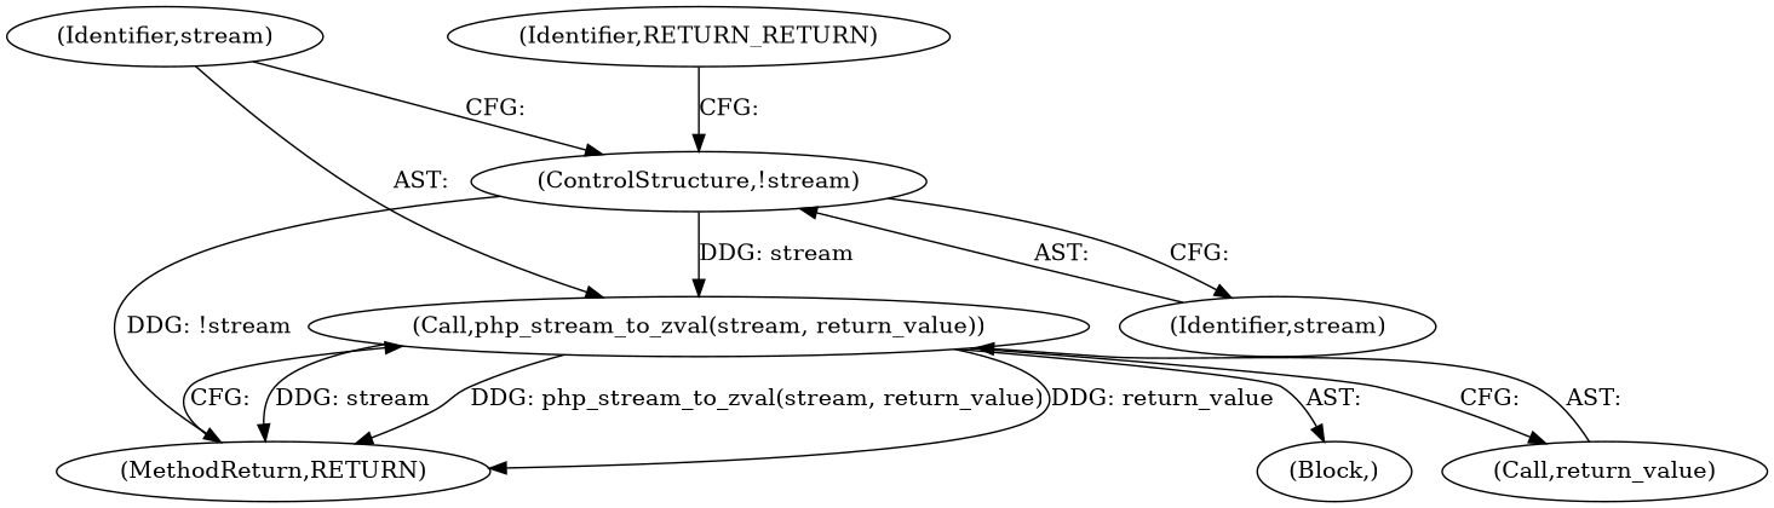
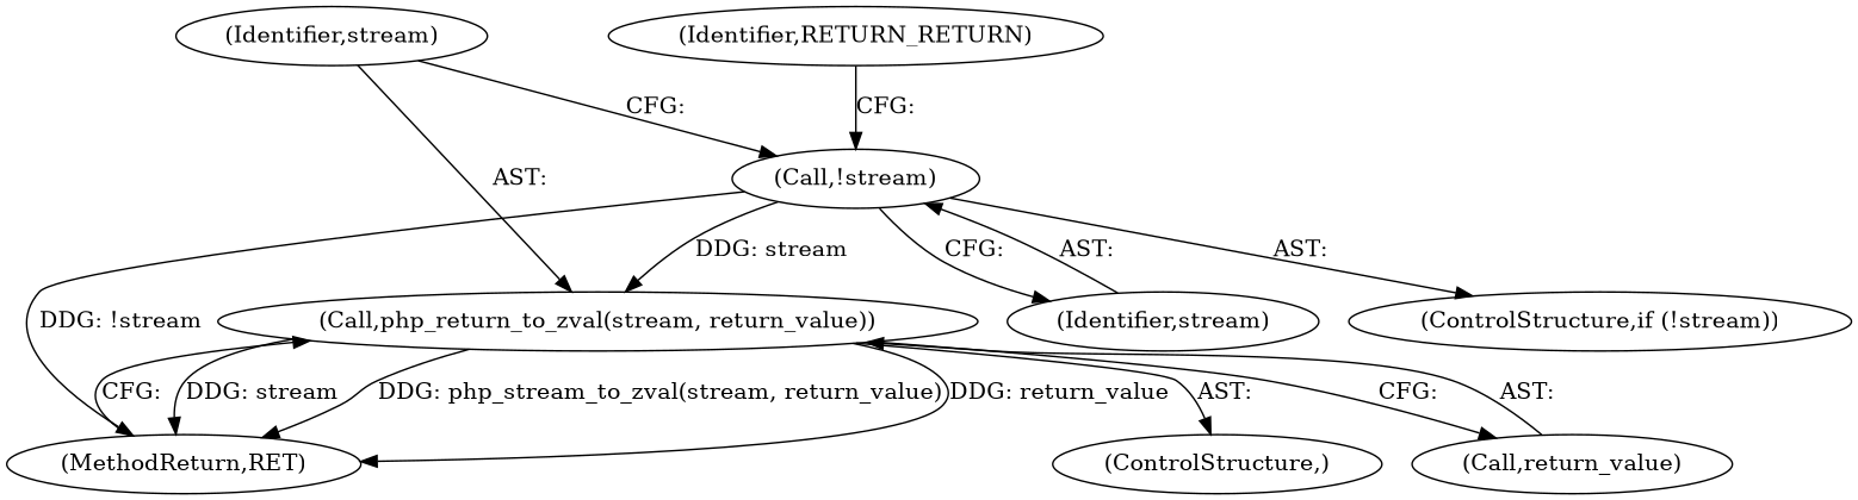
  digraph {
-   n1 [label="(Call,php_stream_to_zval(stream, return_value))"]
-   n2 [label="(MethodReturn,RETURN)"]
-   n3 [label="(Block,)"]
+   n1 [label="(Call,php_return_to_zval(stream, return_value))"]
+   n2 [label="(MethodReturn,RET)"]
+   n3 [label="(ControlStructure,)"]
    n4 [label="(Call,return_value)"]
-   n5 [label="(ControlStructure,!stream)"]
+   n5 [label="(Call,!stream)"]
    n6 [label="(Identifier,stream)"]
+   n7 [label="(ControlStructure,if (!stream))"]
    n8 [label="(Identifier,stream)"]
    n9 [label="(Identifier,RETURN_RETURN)"]
    n1 -> n2 [label="DDG: stream"]
    n1 -> n2 [label="DDG: php_stream_to_zval(stream, return_value)"]
    n1 -> n2 [label="DDG: return_value"]
    n1 -> n3 [label="AST: "]
    n1 -> n4 [label="CFG: "]
    n2 -> n1 [label="CFG: "]
    n4 -> n1 [label="AST: "]
    n5 -> n1 [label="DDG: stream"]
    n5 -> n2 [label="DDG: !stream"]
    n5 -> n6 [label="CFG: "]
+   n5 -> n7 [label="AST: "]
    n6 -> n5 [label="AST: "]
    n8 -> n1 [label="AST: "]
    n8 -> n5 [label="CFG: "]
    n9 -> n5 [label="CFG: "]
  }
